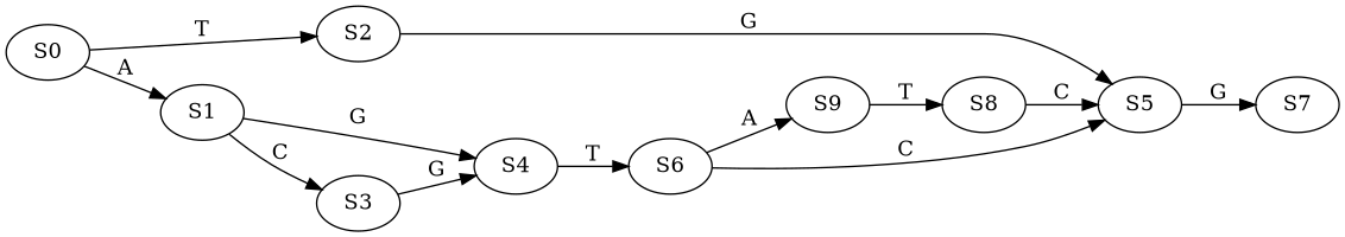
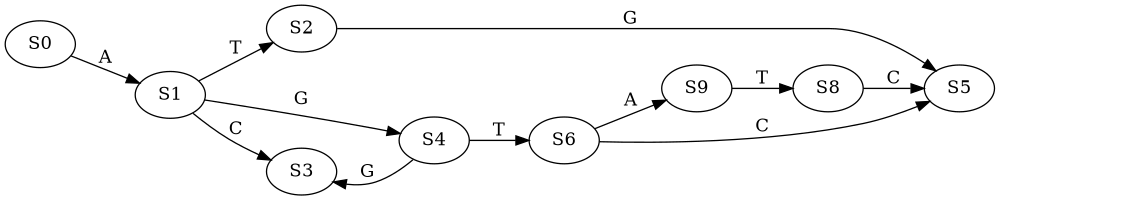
  strict digraph {
    rankdir=LR
    S0
    S1
    S2
    S3
    S4
    S5
    S6
-   S7
    S9
    S8
    S0 -> S1 [label=A]
-   S0 -> S2 [label=T]
+   S1 -> S2 [label=T]
    S1 -> S3 [label=C]
    S1 -> S4 [label=G]
    S2 -> S5 [label=G]
-   S3 -> S4 [label=G]
+   S4 -> S3 [label=G]
    S4 -> S6 [label=T]
-   S5 -> S7 [label=G]
    S6 -> S5 [label=C]
    S6 -> S9 [label=A]
    S9 -> S8 [label=T]
    S8 -> S5 [label=C]
  }
